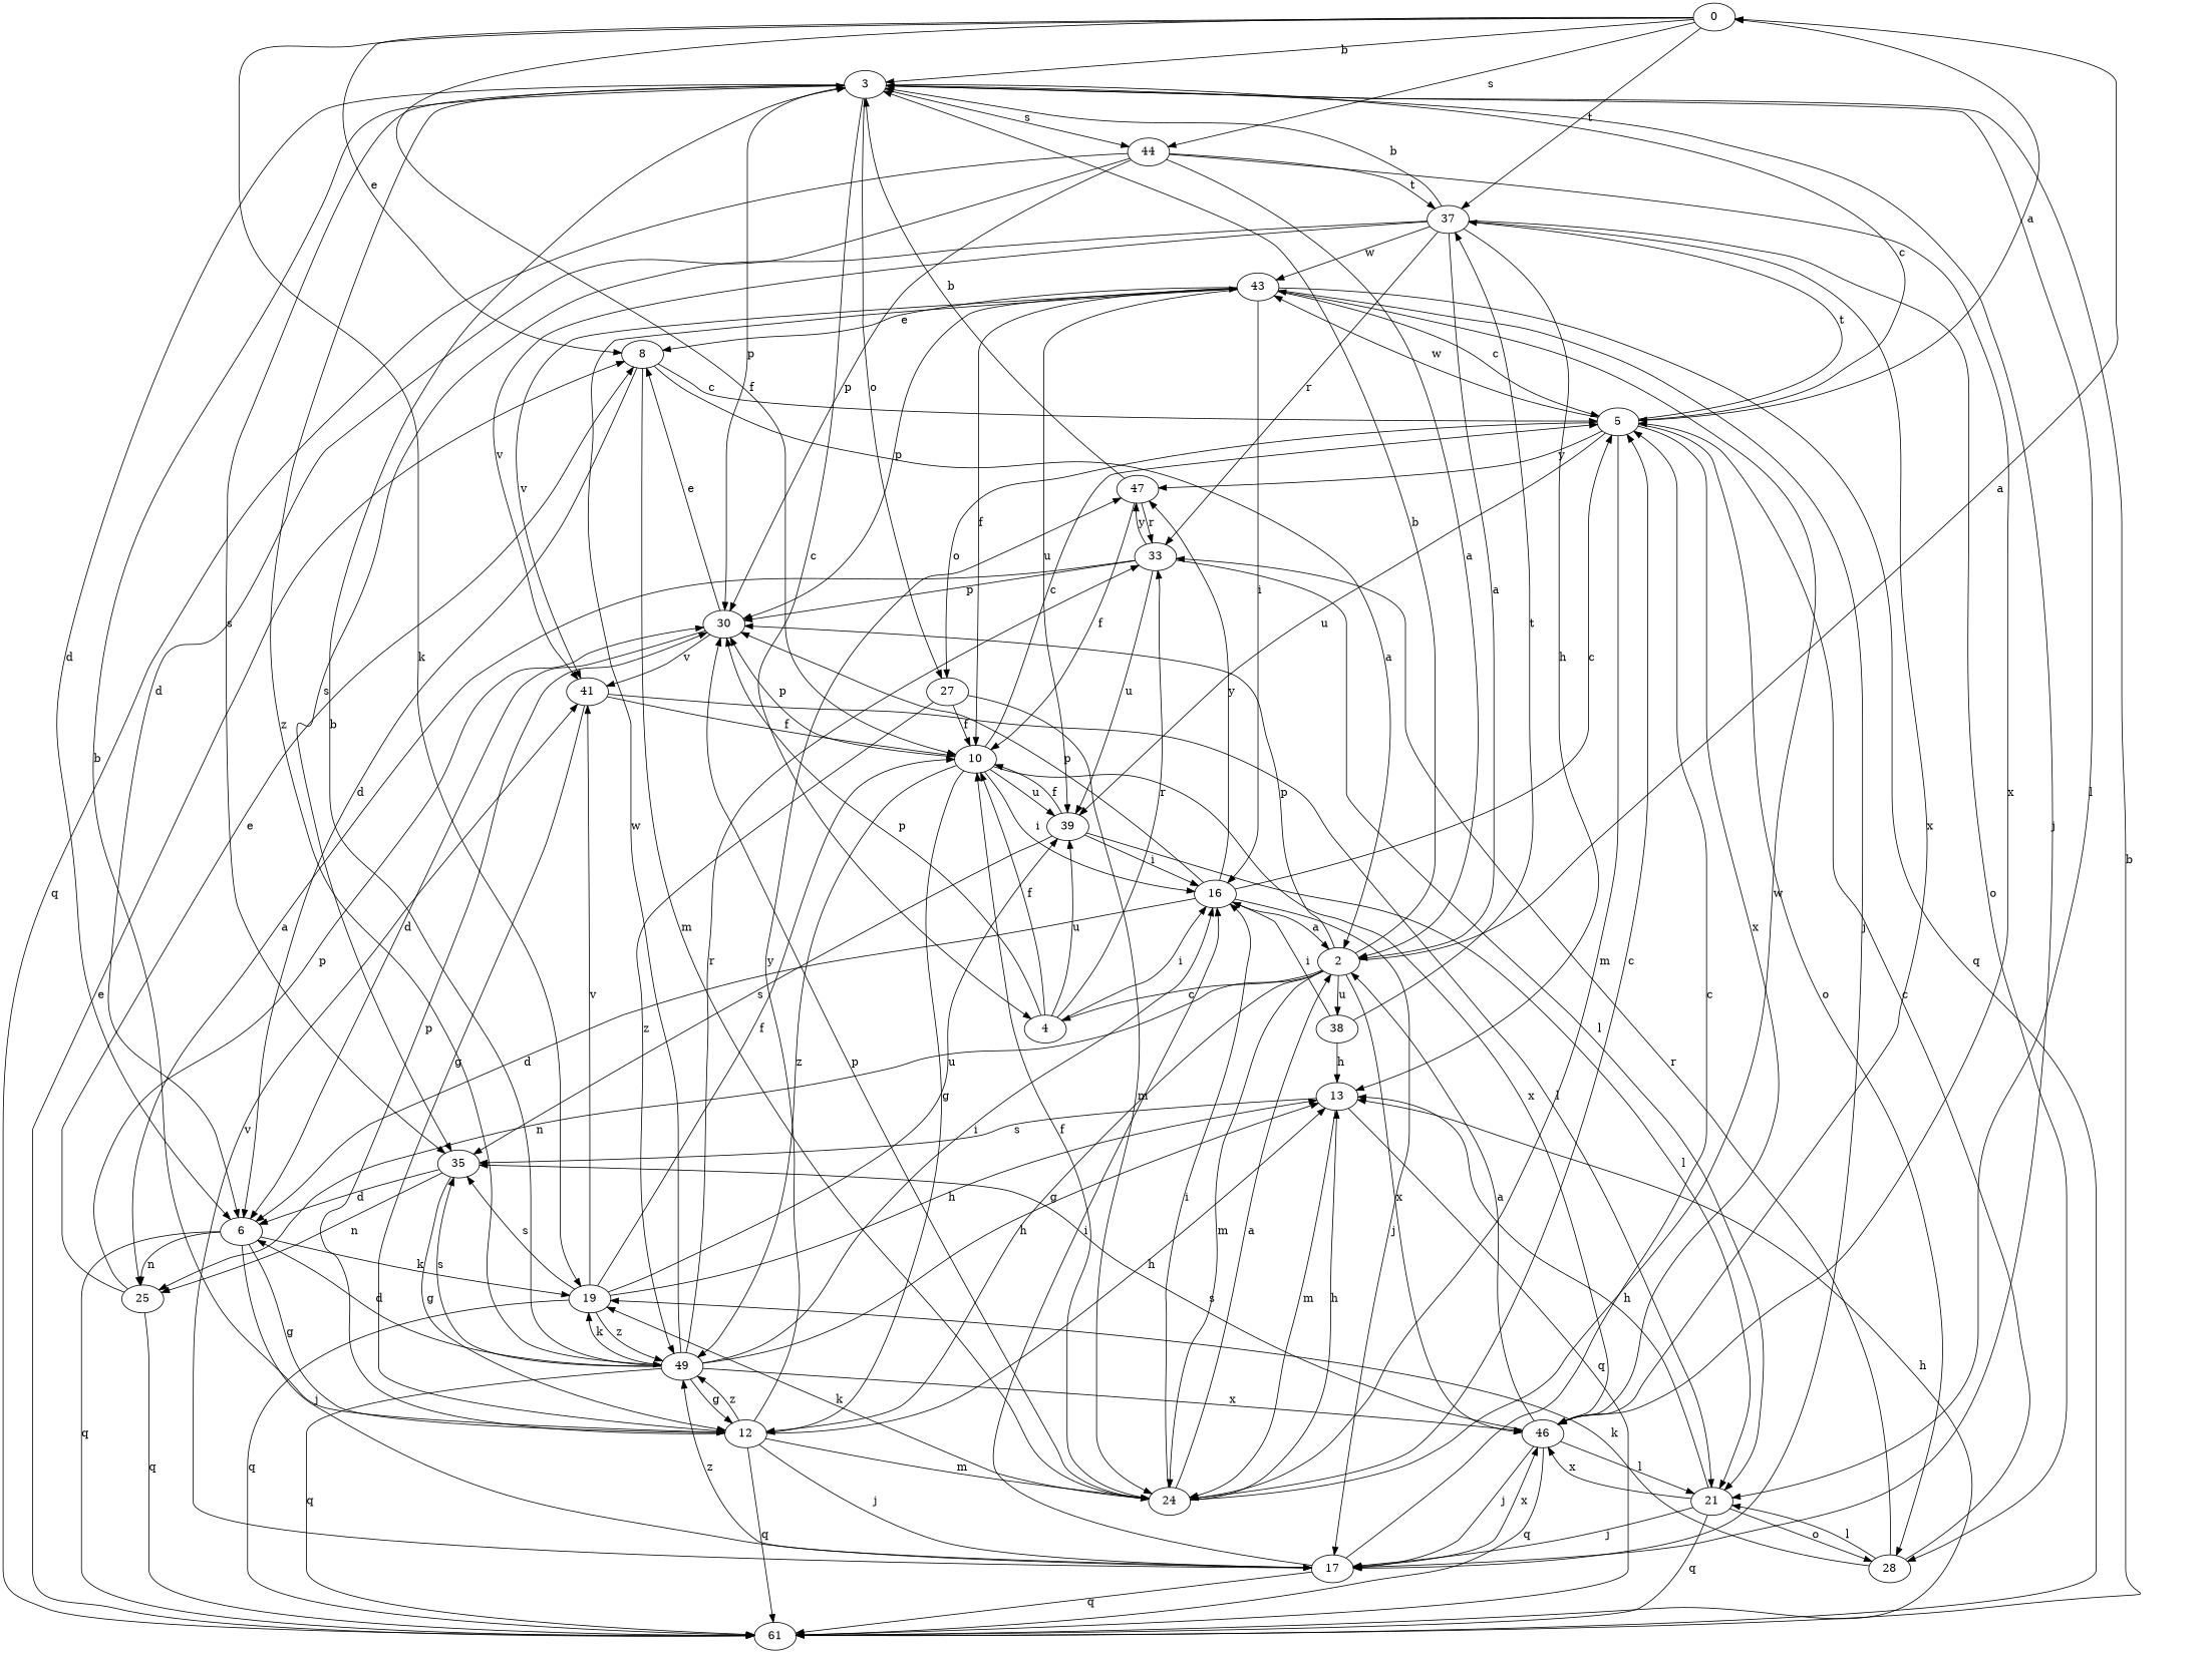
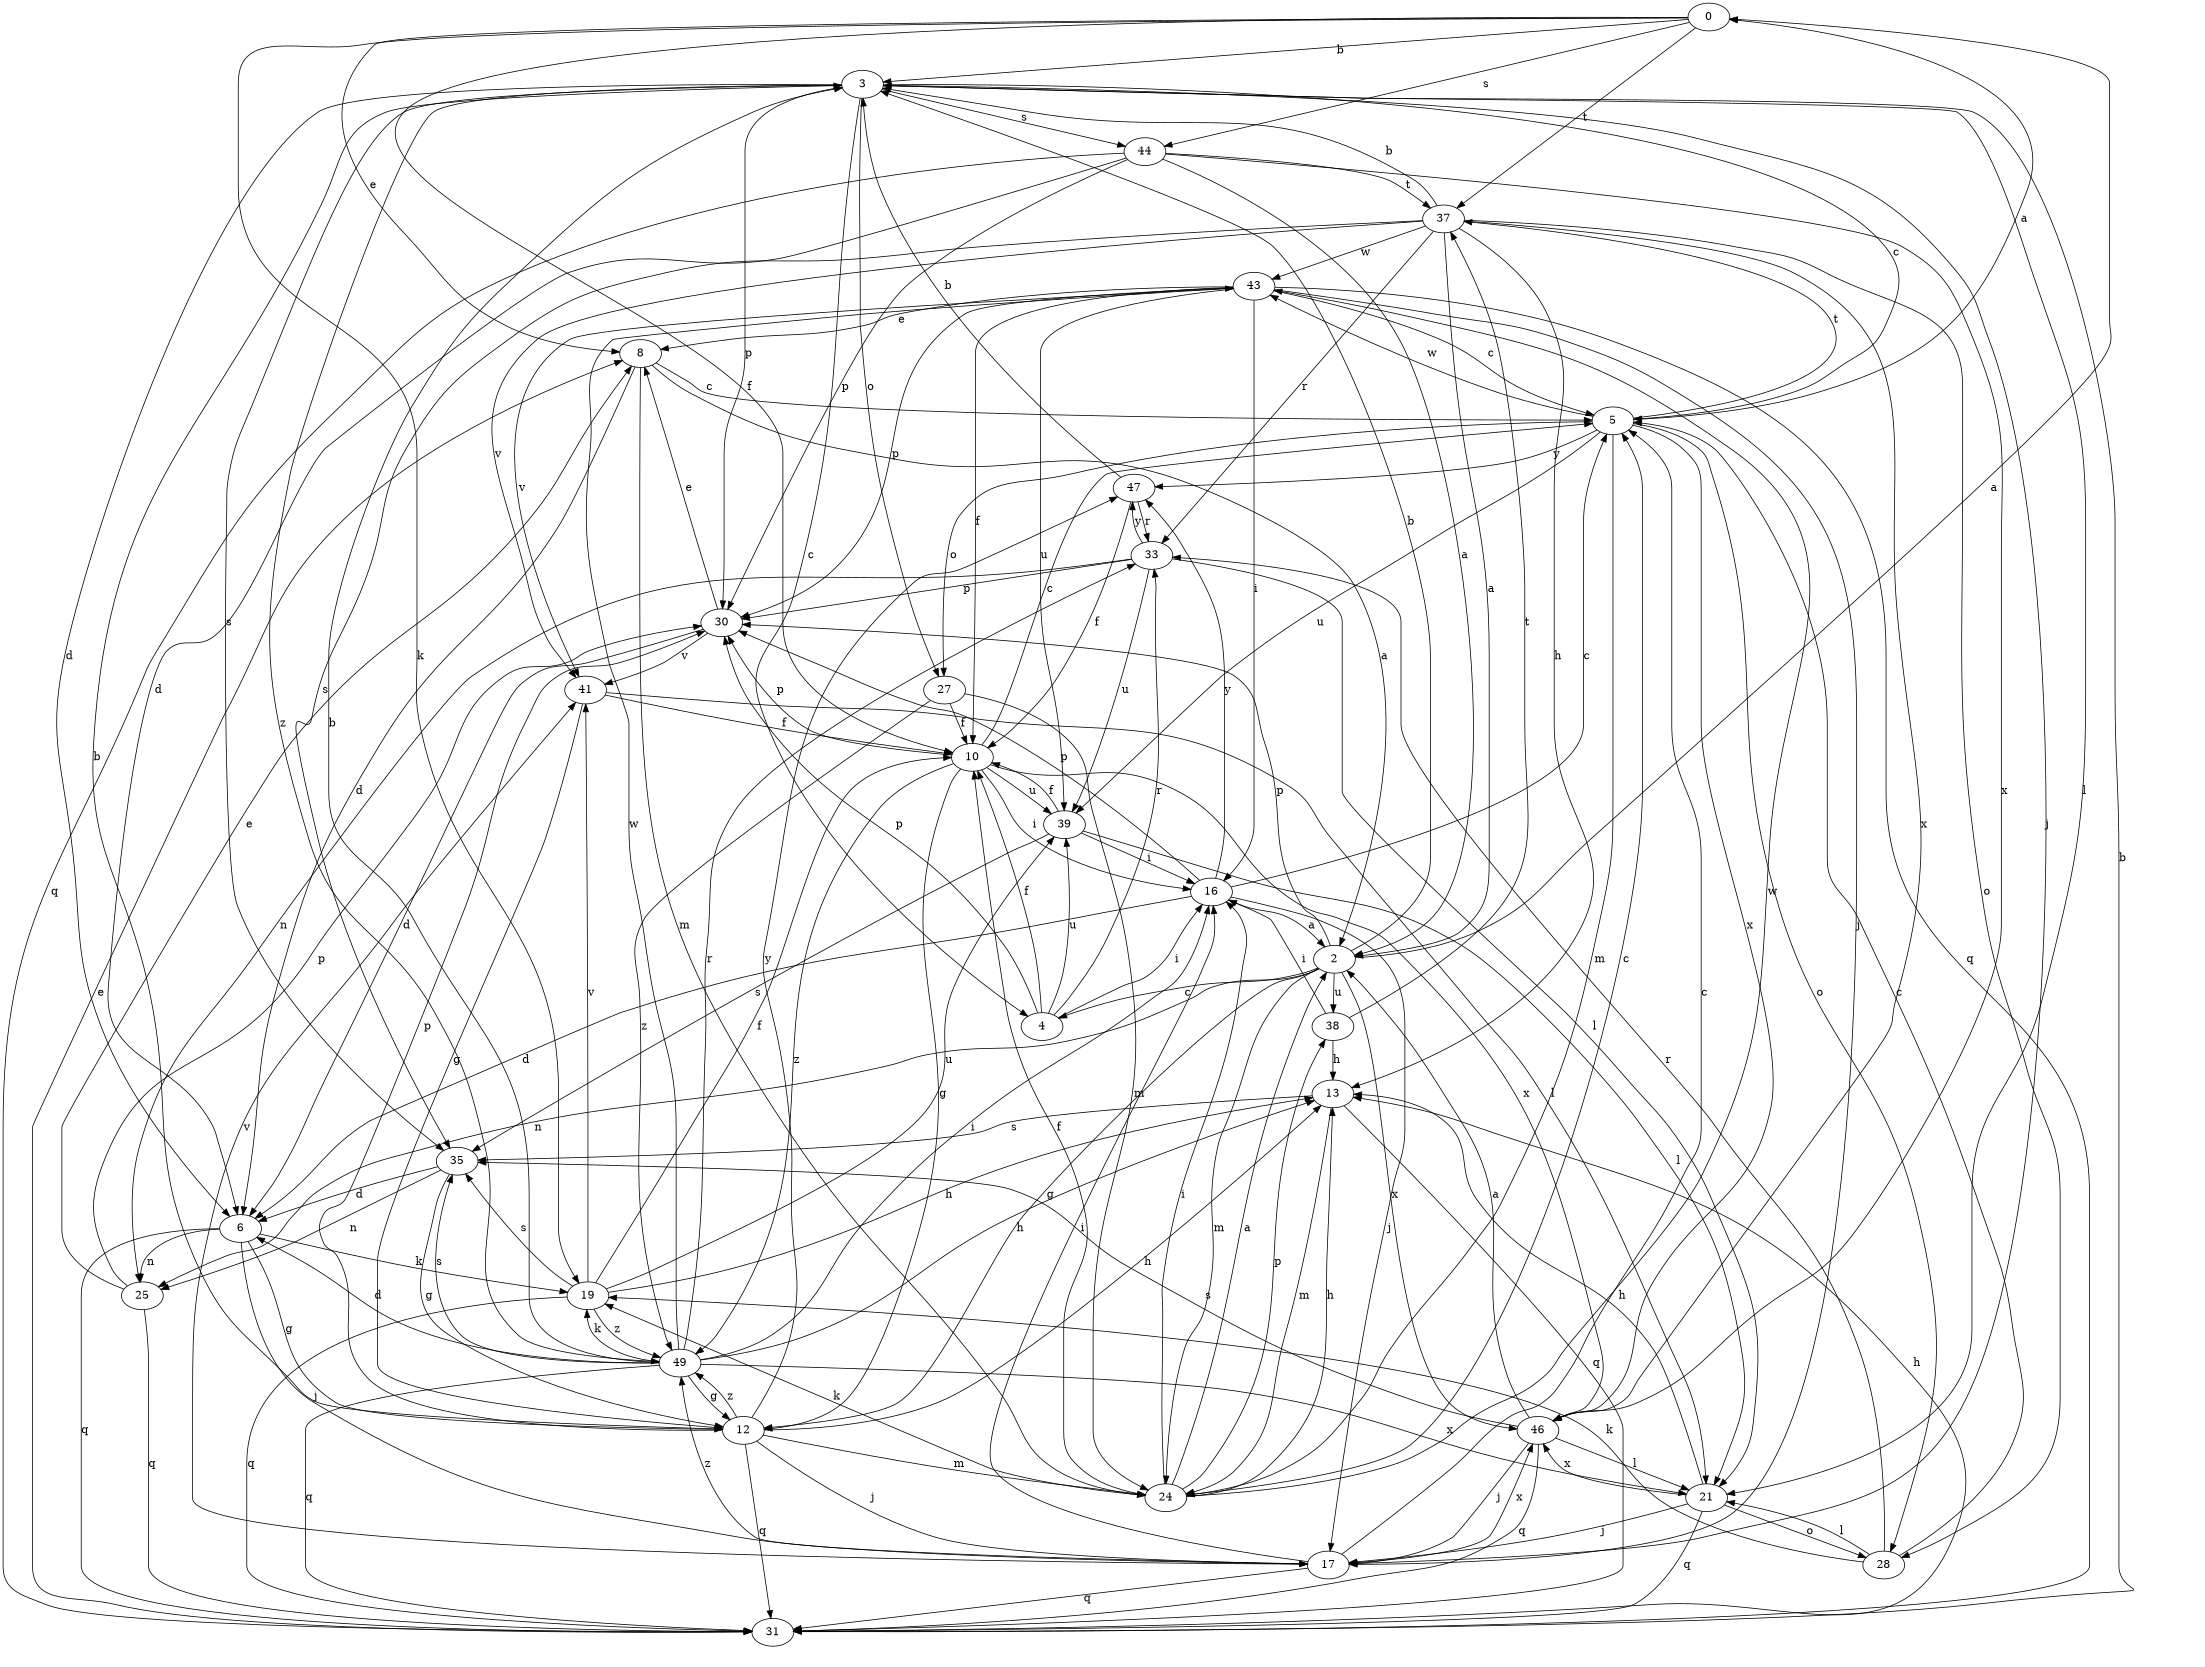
  strict digraph {
    0
    3
    8
    10
    19
    n6 [label=44]
    37
    4
    30
    5
    6
    17
    21
    27
    35
    49
    2
    24
    12
    46
    16
    39
-   31 [label=61]
+   31
    13
    41
    33
    28
    43
    25
    38
    47
    0 -> 3 [label=b]
    0 -> 8 [label=e]
    0 -> 10 [label=f]
    0 -> 19 [label=k]
    0 -> n6 [label=s]
    0 -> 37 [label=t]
    3 -> n6 [label=s]
    3 -> 4 [label=c]
    3 -> 30 [label=p]
    3 -> 5 [label=c]
    3 -> 6 [label=d]
    3 -> 17 [label=j]
    3 -> 21 [label=l]
    3 -> 27 [label=o]
    3 -> 35 [label=s]
    3 -> 49 [label=z]
    8 -> 5 [label=c]
    8 -> 6 [label=d]
    8 -> 2 [label=a]
    8 -> 24 [label=m]
    10 -> 30 [label=p]
    10 -> 5 [label=c]
    10 -> 49 [label=z]
    10 -> 12 [label=g]
    10 -> 46 [label=x]
    10 -> 16 [label=i]
    10 -> 39 [label=u]
    19 -> 10 [label=f]
    19 -> 35 [label=s]
    19 -> 49 [label=z]
    19 -> 39 [label=u]
    19 -> 31 [label=q]
    19 -> 13 [label=h]
    19 -> 41 [label=v]
    n6 -> 37 [label=t]
    n6 -> 30 [label=p]
    n6 -> 6 [label=d]
    n6 -> 2 [label=a]
    n6 -> 46 [label=x]
    n6 -> 31 [label=q]
    37 -> 3 [label=b]
    37 -> 35 [label=s]
    37 -> 2 [label=a]
    37 -> 46 [label=x]
    37 -> 13 [label=h]
    37 -> 41 [label=v]
    37 -> 33 [label=r]
    37 -> 28 [label=o]
    37 -> 43 [label=w]
    4 -> 10 [label=f]
    4 -> 30 [label=p]
    4 -> 16 [label=i]
    4 -> 39 [label=u]
    4 -> 33 [label=r]
    30 -> 8 [label=e]
    30 -> 6 [label=d]
    30 -> 41 [label=v]
    5 -> 0 [label=a]
    5 -> 37 [label=t]
    5 -> 27 [label=o]
    5 -> 24 [label=m]
    5 -> 46 [label=x]
    5 -> 39 [label=u]
    5 -> 28 [label=o]
    5 -> 43 [label=w]
    5 -> 47 [label=y]
    6 -> 19 [label=k]
    6 -> 17 [label=j]
    6 -> 12 [label=g]
    6 -> 31 [label=q]
    6 -> 25 [label=n]
    17 -> 5 [label=c]
    17 -> 49 [label=z]
    17 -> 46 [label=x]
    17 -> 16 [label=i]
    17 -> 31 [label=q]
    17 -> 41 [label=v]
    21 -> 17 [label=j]
    21 -> 46 [label=x]
    21 -> 31 [label=q]
    21 -> 13 [label=h]
    21 -> 28 [label=o]
    27 -> 10 [label=f]
    27 -> 49 [label=z]
    27 -> 24 [label=m]
    35 -> 6 [label=d]
    35 -> 12 [label=g]
    35 -> 25 [label=n]
    49 -> 3 [label=b]
    49 -> 19 [label=k]
    49 -> 6 [label=d]
    49 -> 35 [label=s]
    49 -> 12 [label=g]
-   49 -> 46 [label=x]
+   49 -> 21 [label=x]
    49 -> 16 [label=i]
    49 -> 31 [label=q]
    49 -> 13 [label=h]
    49 -> 33 [label=r]
    49 -> 43 [label=w]
    2 -> 0 [label=a]
    2 -> 3 [label=b]
    2 -> 4 [label=c]
    2 -> 30 [label=p]
    2 -> 24 [label=m]
    2 -> 12 [label=g]
    2 -> 46 [label=x]
    2 -> 25 [label=n]
    2 -> 38 [label=u]
    24 -> 10 [label=f]
    24 -> 19 [label=k]
-   24 -> 30 [label=p]
+   24 -> 38 [label=p]
    24 -> 5 [label=c]
    24 -> 2 [label=a]
    24 -> 16 [label=i]
    24 -> 13 [label=h]
    24 -> 43 [label=w]
    12 -> 3 [label=b]
    12 -> 30 [label=p]
    12 -> 17 [label=j]
    12 -> 49 [label=z]
    12 -> 24 [label=m]
    12 -> 31 [label=q]
    12 -> 13 [label=h]
    12 -> 47 [label=y]
    46 -> 17 [label=j]
    46 -> 21 [label=l]
    46 -> 35 [label=s]
    46 -> 2 [label=a]
    46 -> 31 [label=q]
    16 -> 30 [label=p]
    16 -> 5 [label=c]
    16 -> 6 [label=d]
    16 -> 17 [label=j]
    16 -> 2 [label=a]
    16 -> 47 [label=y]
    39 -> 10 [label=f]
    39 -> 21 [label=l]
    39 -> 35 [label=s]
    39 -> 16 [label=i]
    31 -> 3 [label=b]
    31 -> 8 [label=e]
    31 -> 13 [label=h]
    13 -> 35 [label=s]
    13 -> 24 [label=m]
    13 -> 31 [label=q]
    41 -> 10 [label=f]
    41 -> 21 [label=l]
    41 -> 12 [label=g]
    33 -> 30 [label=p]
    33 -> 21 [label=l]
    33 -> 39 [label=u]
-   33 -> 25 [label=a]
+   33 -> 25 [label=n]
    33 -> 47 [label=y]
    28 -> 19 [label=k]
    28 -> 5 [label=c]
    28 -> 21 [label=l]
    28 -> 33 [label=r]
    43 -> 8 [label=e]
    43 -> 10 [label=f]
    43 -> 30 [label=p]
    43 -> 5 [label=c]
    43 -> 17 [label=j]
    43 -> 16 [label=i]
    43 -> 39 [label=u]
    43 -> 31 [label=q]
    43 -> 41 [label=v]
    25 -> 8 [label=e]
    25 -> 30 [label=p]
    25 -> 31 [label=q]
    38 -> 37 [label=t]
    38 -> 16 [label=i]
    38 -> 13 [label=h]
    47 -> 3 [label=b]
    47 -> 10 [label=f]
    47 -> 33 [label=r]
  }
